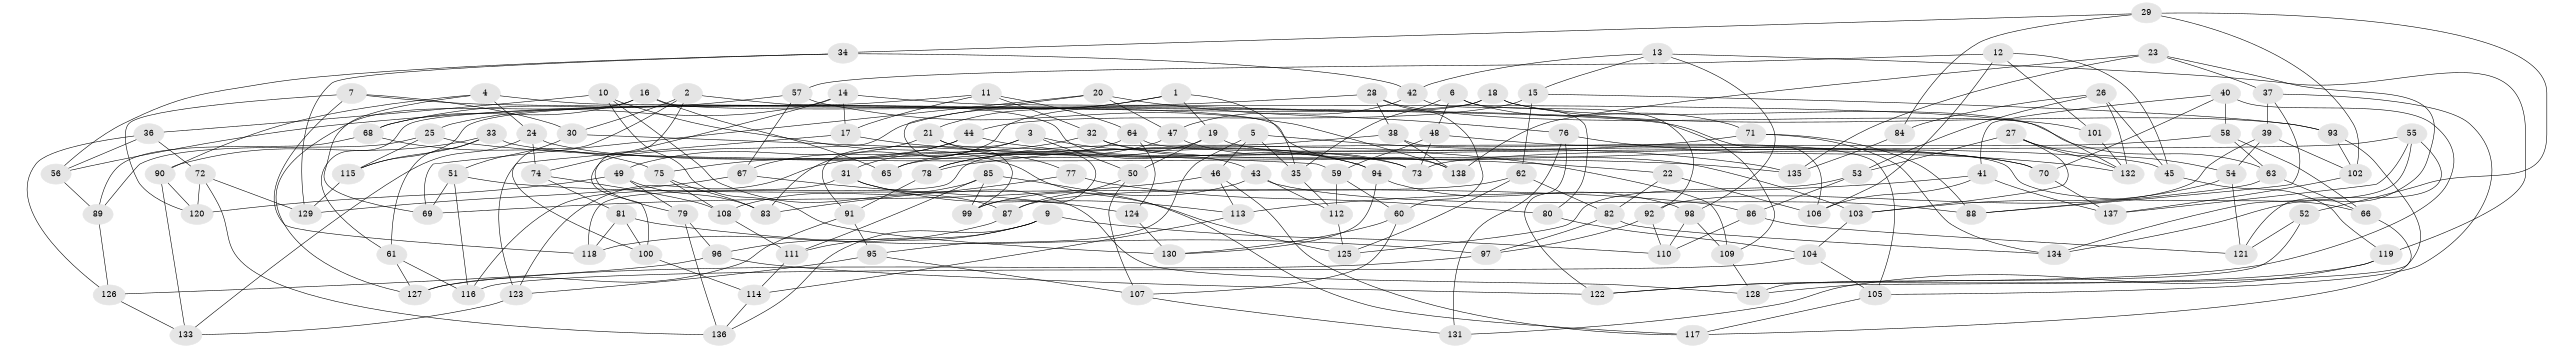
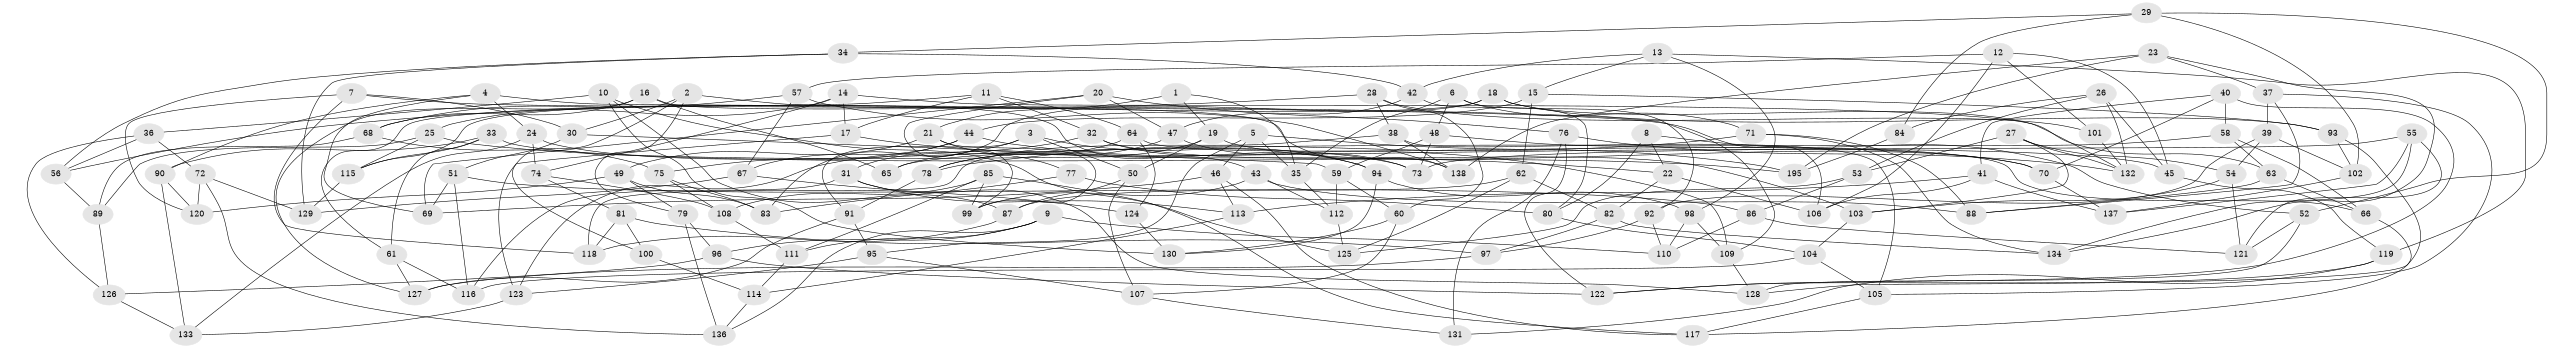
  graph {
    node [color=gray90 style=filled]
    1
    19
    21
    35
    100
    50
    70
    78
    99
    49
    77
    112
    114
    2
    30
    43
    79
    51
    59
    88
    96
    136
    3
    31
    91
    94
    113
    116
    128
    87
    107
    95
    127
    130
    98
    4
    24
    69
    90
    109
    74
    73
    133
    120
    5
    46
-   135
+   135 [label=195]
    117
    123
    6
    48
    71
    92
    134
    110
    97
    7
    106
    118
+   8
    22
    52
    80
    82
    121
    104
    9
    111
    126
    122
    10
    36
    125
    56
    72
    11
    17
    32
    61
    64
    103
    65
    66
    124
    12
    45
    57
    101
    119
    68
    138
    67
    132
    13
    15
    42
    44
    62
    93
    47
    131
    14
    25
    63
    115
    89
    81
    108
    75
    102
    16
    18
    83
    129
    137
    20
    76
    23
    37
    39
    105
    26
    53
    84
    86
    27
    54
    28
    38
    60
    29
    34
    33
    40
    41
    58
    55
    85
    1 -- 19
    1 -- 21
    1 -- 35
-   1 -- 100
    19 -- 50
    19 -- 70
    19 -- 78
    21 -- 99
    21 -- 49
    21 -- 77
    35 -- 112
    100 -- 114
    50 -- 87
    50 -- 107
    70 -- 137
    78 -- 91
    49 -- 79
    49 -- 120
    49 -- 83
    77 -- 80
    77 -- 83
    112 -- 125
    114 -- 136
    2 -- 100
    2 -- 30
    2 -- 43
    2 -- 79
    30 -- 51
    30 -- 59
    43 -- 99
    43 -- 112
    43 -- 88
    79 -- 96
    79 -- 136
    51 -- 116
    51 -- 69
    51 -- 86
    59 -- 112
    59 -- 60
    96 -- 126
    96 -- 122
    3 -- 50
    3 -- 31
    3 -- 91
    3 -- 94
    31 -- 113
    31 -- 116
    31 -- 128
    91 -- 95
    91 -- 127
    94 -- 130
    94 -- 98
    113 -- 114
    87 -- 118
    107 -- 131
    95 -- 107
    95 -- 123
    98 -- 109
    98 -- 110
    4 -- 24
    4 -- 69
    4 -- 90
    4 -- 109
    24 -- 74
    24 -- 73
    24 -- 133
    90 -- 133
    90 -- 120
    109 -- 128
    74 -- 81
    74 -- 108
    5 -- 35
    5 -- 95
    5 -- 46
    5 -- 135
    46 -- 113
    46 -- 69
    46 -- 117
    123 -- 133
    6 -- 35
    6 -- 48
    6 -- 71
    6 -- 92
    48 -- 70
    48 -- 59
    48 -- 73
    71 -- 78
    71 -- 88
    71 -- 134
    92 -- 110
    92 -- 97
    97 -- 127
    7 -- 30
    7 -- 120
    7 -- 106
    7 -- 118
+   8 -- 22
+   8 -- 52
+   8 -- 80
    22 -- 106
    22 -- 82
    52 -- 128
    52 -- 121
    80 -- 104
    82 -- 134
    82 -- 97
    104 -- 116
    104 -- 105
    9 -- 96
    9 -- 136
    9 -- 110
    9 -- 111
    111 -- 114
    126 -- 133
    10 -- 87
    10 -- 130
    10 -- 36
    10 -- 125
    36 -- 126
    36 -- 56
    36 -- 72
    56 -- 89
    72 -- 136
    72 -- 120
    72 -- 129
    11 -- 17
    11 -- 32
    11 -- 61
    11 -- 64
    17 -- 123
    17 -- 22
    32 -- 94
    32 -- 123
    32 -- 103
    61 -- 116
    61 -- 127
    64 -- 65
    64 -- 66
    64 -- 124
    103 -- 104
    66 -- 117
    124 -- 130
    12 -- 106
    12 -- 45
    12 -- 57
    12 -- 101
    45 -- 119
    57 -- 68
    57 -- 138
    57 -- 67
    101 -- 132
    119 -- 122
    119 -- 131
    68 -- 89
    68 -- 75
    67 -- 124
    67 -- 129
    13 -- 98
    13 -- 119
    13 -- 15
    13 -- 42
    15 -- 44
    15 -- 62
    15 -- 93
    42 -- 80
    42 -- 47
    44 -- 109
    44 -- 67
    44 -- 75
    62 -- 87
    62 -- 82
    62 -- 125
    93 -- 128
    93 -- 102
    47 -- 78
    47 -- 73
    14 -- 74
    14 -- 17
    14 -- 25
    14 -- 63
    25 -- 135
    25 -- 115
    25 -- 89
    63 -- 88
    63 -- 66
    115 -- 129
    89 -- 126
    81 -- 100
    81 -- 97
    81 -- 118
    108 -- 111
    75 -- 108
    75 -- 83
    102 -- 137
    16 -- 127
    16 -- 65
    16 -- 68
    16 -- 138
    18 -- 132
    18 -- 93
    18 -- 115
    18 -- 83
    20 -- 99
    20 -- 69
    20 -- 47
    20 -- 76
    76 -- 122
    76 -- 132
    76 -- 131
    23 -- 135
    23 -- 134
    23 -- 138
    23 -- 37
    37 -- 88
    37 -- 39
    37 -- 105
    39 -- 92
    39 -- 102
    39 -- 54
    105 -- 117
    26 -- 45
    26 -- 132
    26 -- 53
    26 -- 84
    53 -- 125
    53 -- 86
    84 -- 135
    86 -- 110
    86 -- 121
    27 -- 103
    27 -- 132
    27 -- 53
    27 -- 54
    54 -- 121
    54 -- 103
    28 -- 56
    28 -- 101
    28 -- 38
    28 -- 60
    38 -- 118
    38 -- 138
    38 -- 105
    60 -- 107
    60 -- 130
    29 -- 52
    29 -- 102
    29 -- 84
    29 -- 34
    34 -- 56
    34 -- 42
    34 -- 129
    33 -- 90
    33 -- 61
    33 -- 45
    33 -- 115
    40 -- 70
    40 -- 122
    40 -- 41
    40 -- 58
    41 -- 113
    41 -- 106
    41 -- 137
    58 -- 65
    58 -- 66
    58 -- 63
    55 -- 73
    55 -- 134
    55 -- 121
    55 -- 137
    85 -- 99
    85 -- 117
    85 -- 111
    85 -- 108
  }
